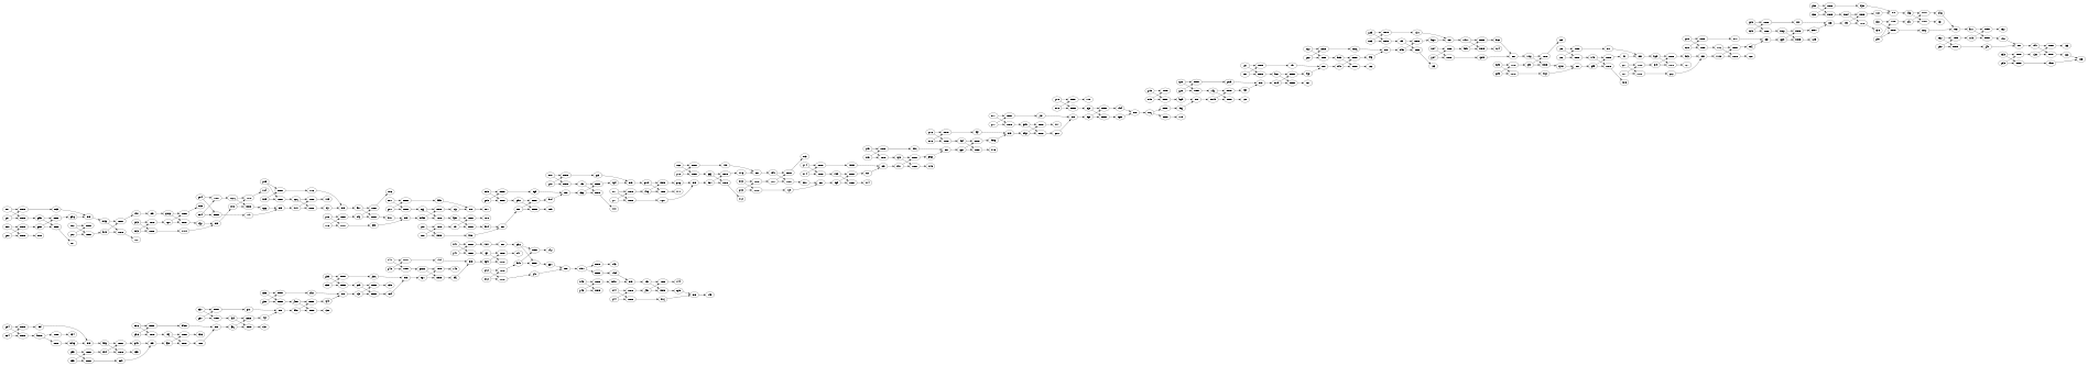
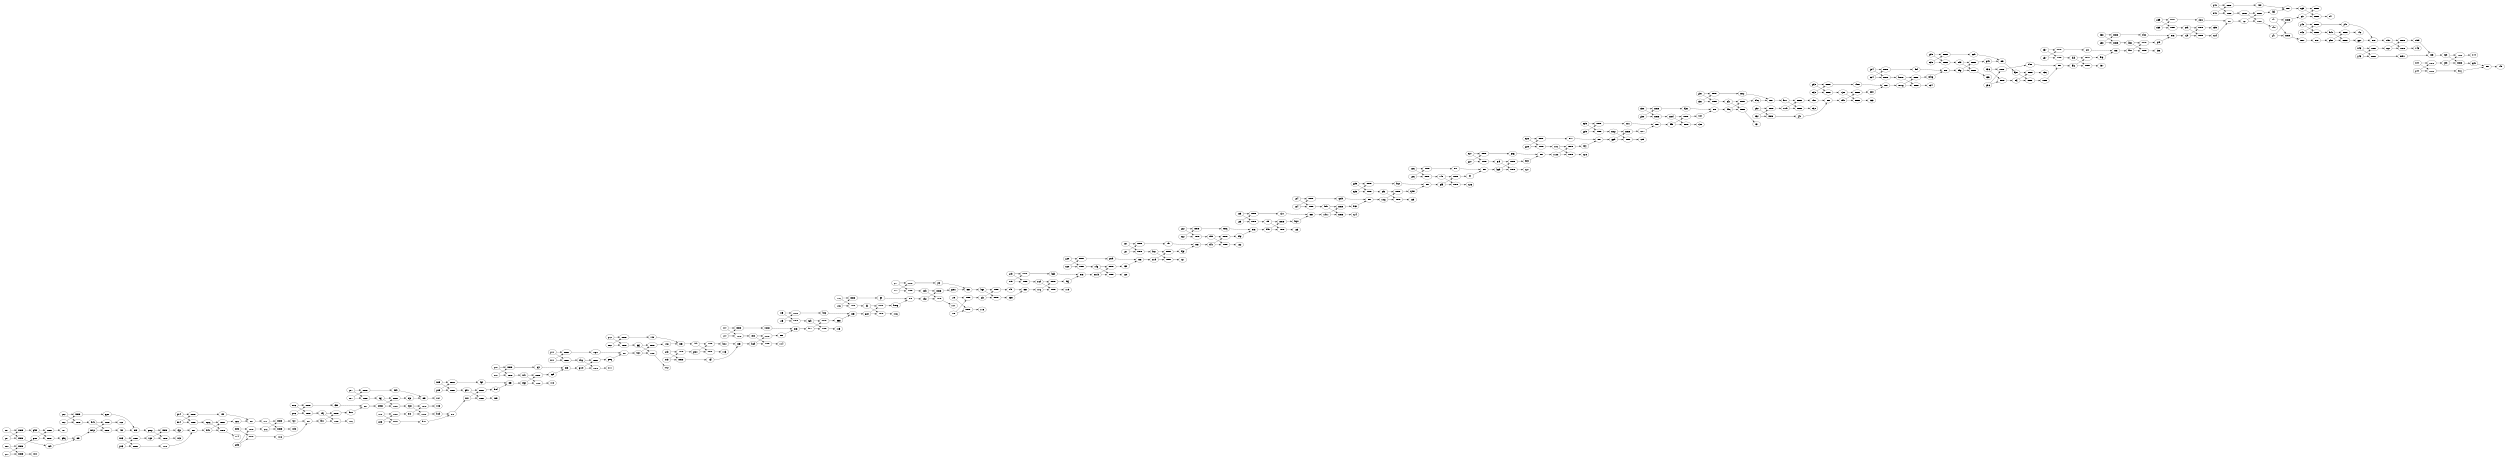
  digraph {
    rankdir=LR
    n1 [label=XOR]
    sfj
    n3 [label=XOR]
    n4 [label=AND]
    n5 [label=AND]
    qgg
    n7 [label=OR]
    z36
    n9 [label=AND]
    pjt
    n11 [label=OR]
    n12 [label=XOR]
    z25
    n14 [label=XOR]
    z33
    n16 [label=OR]
    ckp
    n18 [label=AND]
    n19 [label=XOR]
    n20 [label=XOR]
    bjm
    n22 [label=AND]
    n23 [label=XOR]
    n24 [label=AND]
    vkd
    n26 [label=OR]
    n27 [label=XOR]
    vvc
    n29 [label=AND]
    n30 [label=XOR]
    n31 [label=AND]
    tmq
    n33 [label=OR]
    n34 [label=AND]
    dvd
    cdj
    n37 [label=OR]
    n38 [label=XOR]
    z34
    n40 [label=AND]
    gqg
    n42 [label=OR]
    n43 [label=AND]
    pnb
    n45 [label=OR]
    n46 [label=OR]
    wsg
    n48 [label=AND]
    n49 [label=OR]
    fsw
    n51 [label=XOR]
    n52 [label=AND]
    n53 [label=XOR]
    nvr
    n55 [label=OR]
    n56 [label=XOR]
    cjs
    n58 [label=XOR]
    n59 [label=AND]
    n60 [label=OR]
    z45
    n62 [label=XOR]
    crd
    n64 [label=XOR]
    n65 [label=AND]
    n66 [label=XOR]
    z43
    n68 [label=AND]
    tch
    n70 [label=XOR]
    skf
    n72 [label=OR]
    bpb
    n74 [label=AND]
    fnf
    n76 [label=OR]
    n77 [label=XOR]
    pmm
    n79 [label=XOR]
    n80 [label=AND]
    n81 [label=AND]
    hjv
    n83 [label=OR]
+   mwg
    n85 [label=AND]
    n86 [label=AND]
    njc
    n88 [label=OR]
    n89 [label=OR]
    rhk
    n91 [label=AND]
    n92 [label=XOR]
    z30
    n94 [label=AND]
    qhq
    n96 [label=OR]
    spf
    n98 [label=AND]
    tdg
    n100 [label=XOR]
    rds
    n102 [label=OR]
    rbk
    n104 [label=AND]
    n105 [label=XOR]
    n106 [label=AND]
    kgh
    n108 [label=OR]
    vnm
    n110 [label=OR]
    n111 [label=XOR]
    z05
    n113 [label=AND]
    rmm
    n115 [label=OR]
    n116 [label=AND]
    frt
    n118 [label=XOR]
    tgj
    n120 [label=OR]
    nbp
    n122 [label=AND]
    n123 [label=XOR]
    z06
    n125 [label=AND]
    gpv
    n127 [label=OR]
    n128 [label=AND]
    z18
    n130 [label=AND]
    vfr
    n132 [label=OR]
    n133 [label=AND]
    qmb
    fjq
    n136 [label=AND]
    n137 [label=XOR]
    n138 [label=AND]
    qcg
    n140 [label=OR]
    n141 [label=OR]
    fjm
    n143 [label=XOR]
    dnk
    n145 [label=XOR]
    gms
    n147 [label=OR]
    z28
    n149 [label=AND]
    shn
    n151 [label=OR]
    n152 [label=OR]
    tcb
    n154 [label=XOR]
    n155 [label=AND]
    n156 [label=XOR]
    ghh
    n158 [label=XOR]
    n159 [label=AND]
    wkr
    n161 [label=XOR]
    rrq
    n163 [label=AND]
    n164 [label=XOR]
    n165 [label=XOR]
    z39
    n167 [label=AND]
    kgf
    n169 [label=XOR]
    z31
    z10
    n172 [label=XOR]
    z04
    n174 [label=XOR]
+   scd
    n176 [label=AND]
    qrb
    n178 [label=AND]
    jmc
    n180 [label=OR]
    n181 [label=AND]
    djm
    n183 [label=OR]
    mhg
    z44
    n186 [label=XOR]
    djd
    whv
    n189 [label=AND]
    sws
    n191 [label=AND]
    vbs
    n193 [label=OR]
    n194 [label=AND]
    wpw
    n196 [label=OR]
    bfg
    n198 [label=AND]
    n199 [label=XOR]
    n200 [label=AND]
    tst
    gmp
    n203 [label=AND]
    n204 [label=XOR]
    z41
    n206 [label=AND]
    wjw
    n208 [label=OR]
    n209 [label=XOR]
    z20
    n211 [label=AND]
    kbk
    n213 [label=AND]
    fjf
    n215 [label=AND]
    gvr
    n217 [label=OR]
    z40
    n219 [label=XOR]
    pnh
    n221 [label=XOR]
+   ngt
    z07
    n224 [label=XOR]
    qjc
    n226 [label=AND]
    n227 [label=XOR]
    tjh
    n229 [label=AND]
    swd
    n231 [label=AND]
    n232 [label=XOR]
    n233 [label=XOR]
    tgb
    n235 [label=XOR]
    n236 [label=XOR]
    nhj
    n238 [label=XOR]
    z09
    n240 [label=AND]
    nck
    z27
    djg
    hcb
    n245 [label=AND]
    jrk
    fvp
    hfj
    n249 [label=XOR]
    jkh
    n251 [label=XOR]
    z11
    n253 [label=XOR]
    vft
    n255 [label=AND]
    n256 [label=XOR]
    djp
    n258 [label=OR]
    hqw
    n260 [label=XOR]
    knh
    n262 [label=XOR]
    n263 [label=AND]
    n264 [label=XOR]
    smd
    n266 [label=AND]
    n267 [label=XOR]
    hmm
    bkc
    n270 [label=OR]
    dtw
    dvh
    n273 [label=AND]
    kvp
    n275 [label=OR]
    n276 [label=AND]
    mqr
    sst
    n279 [label=XOR]
    sbg
    n281 [label=AND]
    n282 [label=AND]
    vwc
    qsm
    bqj
    z17
    z19
    n288 [label=AND]
    rtn
    bsd
    n291 [label=OR]
    rwm
    n293 [label=XOR]
    pth
    n295 [label=AND]
    n296 [label=XOR]
    ggj
    n298 [label=AND]
    n299 [label=XOR]
    z13
    n301 [label=XOR]
    gdw
    z23
    n304 [label=XOR]
    z32
    wbw
    wrg
    n308 [label=OR]
    fdb
    n310 [label=XOR]
    btr
    bht
    n313 [label=XOR]
    n314 [label=XOR]
    z14
    n316 [label=XOR]
    z00
    n318 [label=AND]
    cmv
    n320 [label=XOR]
    tmp
    n322 [label=XOR]
    wkd
    z15
    cvf
    n326 [label=AND]
    vbm
    n328 [label=XOR]
    jkm
    n330 [label=XOR]
    vhb
    n332 [label=XOR]
    tpq
    hkk
    gtk
    n336 [label=XOR]
    rgn
    n338 [label=XOR]
    mpq
    hsw
    n341 [label=OR]
    pcn
    mwk
    gwd
    n345 [label=AND]
    sss
    fwv
    n348 [label=AND]
    n349 [label=AND]
    bmg
    n351 [label=AND]
    vjf
    n353 [label=XOR]
    rwk
    tns
    n356 [label=XOR]
    rfg
    tgm
    z38
    z03
    n361 [label=AND]
    bsc
    n363 [label=OR]
    pbn
    n365 [label=XOR]
    n366 [label=AND]
    vds
    n368 [label=AND]
    cbn
    n370 [label=OR]
    z37
    n372 [label=AND]
    rmv
    z21
    qvk
    mkm
    z01
    n378 [label=AND]
    gnn
    bgt
    n381 [label=AND]
    wwt
    n383 [label=AND]
    fvm
    hcv
    msp
    n387 [label=XOR]
    z24
    z26
    n390 [label=XOR]
    fcf
    n392 [label=XOR]
    tgv
    vkw
    n395 [label=AND]
    mbw
    z29
    n398 [label=AND]
    cck
    dcn
    n401 [label=AND]
    bkm
    z12
    gph
    z16
    z02
    n407 [label=XOR]
    pds
    vjb
    bpf
    n411 [label=AND]
    dwj
    n413 [label=XOR]
    bcv
    n415 [label=XOR]
    fvk
    z22
    dkc
    z35
    z08
    drk
    gpt
    z42
    cgh
    pnq
    n426 [label=AND]
    jjb
    qkf
    n429 [label=AND]
    jct
    n431 [label=XOR]
    fwk
    n433 [label=XOR]
    wjm
    n435 [label=XOR]
    pmv
    n437 [label=AND]
    tvw
    dvw
    n440 [label=AND]
+   gpn
    n442 [label=XOR]
    tdd
    x36
    y36
    y10
    x10
    x40
    y40
    x28
    y28
    y22
    x22
    y20
    x20
    x26
    y26
    x41
    y41
    x27
    y27
    y34
    x34
    y19
    x19
    x14
    y14
    y07
    x07
    y18
    x18
    x21
    y21
    y24
    x24
    x38
    y38
    x01
    y01
    x09
    y09
    y39
    x39
    x30
    y30
    x37
    y37
    y11
    x11
    x23
    y23
    x16
    y16
    y17
    x17
    x43
    y43
    y31
    x31
    x15
    y15
    x06
    y06
    y42
    x42
    x44
    y44
    y25
    x25
    x05
    y05
    y12
    n513 [label=x82]
    x08
    y08
    x00
    y00
    x29
    y29
    y33
    x33
    y03
    x03
    x04
    y04
    y13
    x13
    y32
    x32
    y35
    x35
    y02
    x02
    n1 -> sfj
    sfj -> n3
    sfj -> n4
    n3 -> z36
    n4 -> vnm
    n5 -> qgg
    qgg -> n7
    n7 -> sws
    n9 -> pjt
    pjt -> n11
    n11 -> gwd
    n12 -> z25
    n14 -> z33
    n16 -> ckp
    ckp -> n18
    ckp -> n19
    n18 -> spf
    n19 -> z10
    n20 -> bjm
    bjm -> n22
    bjm -> n23
    n22 -> bsd
    n23 -> z08
    n24 -> vkd
    vkd -> n26
    n26 -> cgh
    n27 -> vvc
    vvc -> n29
    vvc -> n30
    n29 -> cdj
    n30 -> z28
    n31 -> tmq
    tmq -> n33
    n33 -> hkk
    n34 -> dvd
    dvd -> n16
    cdj -> n37
    n37 -> gph
    n38 -> z34
    n40 -> gqg
    gqg -> n42
    n42 -> gpt
    n43 -> pnb
    pnb -> n45
    n45 -> swd
    n46 -> wsg
    wsg -> n12
    wsg -> n48
    n48 -> qsm
    n49 -> fsw
    fsw -> n51
    fsw -> n52
    n51 -> z06
    n52 -> dvw
    n53 -> nvr
    nvr -> n55
    n55 -> bpb
    n56 -> cjs
    cjs -> n58
    cjs -> n59
    n58 -> z41
    n60 -> z45
    n62 -> crd
    crd -> n64
    crd -> n65
    n64 -> z27
    n65 -> hcb
    n66 -> z43
    n68 -> tch
    tch -> n45
    n70 -> skf
    skf -> n72
    n72 -> rrq
    bpb -> n64
    bpb -> n65
    n74 -> fnf
    fnf -> n76
    n76 -> bfg
    n77 -> pmm
    pmm -> n79
    pmm -> n80
    n79 -> z40
    n80 -> hfj
    n81 -> hjv
    hjv -> n49
+   n83 -> mwg
+   mwg -> n38
+   mwg -> n85
    n85 -> mhg
    n86 -> njc
    njc -> n88
    n88 -> z07
    n89 -> rhk
    rhk -> n14
    rhk -> n91
    n91 -> pcn
    n92 -> z30
    n94 -> qhq
    qhq -> n96
    n96 -> msp
    spf -> n11
    n98 -> tdg
    tdg -> n33
    n100 -> rds
    rds -> n18
    rds -> n19
    n102 -> rbk
    rbk -> n104
    rbk -> n105
    n104 -> z13
    n105 -> hsw
    n106 -> kgh
    kgh -> n108
    n108 -> mwk
    vnm -> n110
    n110 -> fjq
    n111 -> z05
    n113 -> rmm
    rmm -> n115
    n115 -> dtw
    n116 -> frt
    frt -> n55
    n118 -> tgj
    tgj -> n20
    tgj -> n86
    n120 -> nbp
    nbp -> n122
    nbp -> n123
    n122 -> gms
    n123 -> z17
    n125 -> gpv
    gpv -> n127
    n127 -> whv
    n128 -> z18
    n130 -> vfr
    vfr -> n132
    n132 -> drk
    n133 -> qmb
    qmb -> n46
    fjq -> n136
    fjq -> n137
    n136 -> fvp
    n137 -> z37
    n138 -> qcg
    qcg -> n140
    n140 -> rwm
    n141 -> fjm
    fjm -> n3
    fjm -> n4
    n143 -> dnk
    dnk -> n98
    dnk -> n145
    n145 -> z22
    gms -> n147
    n147 -> bgt
    n149 -> shn
    shn -> n151
    n151 -> vjb
    n152 -> tcb
    tcb -> n154
    tcb -> n155
    n154 -> z44
    n155 -> qvk
    n156 -> ghh
    ghh -> n94
    ghh -> n158
    n158 -> z01
    n159 -> wkr
    wkr -> n116
    wkr -> n161
    n161 -> z26
    rrq -> n163
    rrq -> n164
    n163 -> bqj
    n164 -> z19
    n165 -> z39
    n167 -> kgf
    kgf -> n16
    n169 -> z31
    n172 -> z04
+   n174 -> scd
+   scd -> n163
+   scd -> n164
    n176 -> qrb
    qrb -> n151
    n178 -> jmc
    jmc -> n180
    n180 -> tgv
    n181 -> djm
    djm -> n183
    n183 -> dkc
    mhg -> n76
    n186 -> djd
    djd -> n136
    djd -> n137
    whv -> n66
    whv -> n189
    n189 -> wkd
    sws -> n81
    sws -> n111
    n191 -> vbs
    vbs -> n193
    n193 -> gmp
    n194 -> wpw
    wpw -> n196
    n196 -> hcv
    bfg -> n198
    bfg -> n199
    n198 -> gtk
    n199 -> z35
    n200 -> tst
    tst -> n115
    gmp -> n203
    gmp -> n204
    n203 -> djp
    n204 -> z03
    n206 -> wjw
    wjw -> n208
    n208 -> wbw
    n209 -> z20
    n211 -> kbk
    kbk -> n88
    n213 -> fjf
    fjf -> n120
    n215 -> gvr
    gvr -> n217
    n217 -> bht
    n219 -> pnh
    pnh -> n122
    pnh -> n123
+   n221 -> ngt
+   ngt -> n66
+   ngt -> n189
    n224 -> qjc
    qjc -> n70
    qjc -> n226
    n226 -> tgm
    n227 -> tjh
    tjh -> n169
    tjh -> n229
    n229 -> bkc
    swd -> n231
    swd -> n232
    n231 -> djg
    n232 -> z21
    n233 -> tgb
    tgb -> n40
    tgb -> n235
    n235 -> z15
    n236 -> nhj
    nhj -> n51
    nhj -> n52
    n238 -> z09
    n240 -> nck
    nck -> n96
    djg -> n132
    hcb -> n140
    n245 -> jrk
    jrk -> n127
    fvp -> n217
    hfj -> n26
    n249 -> jkh
    jkh -> n154
    jkh -> n155
    n251 -> z11
    n253 -> vft
    vft -> n255
    vft -> n256
    n255 -> hqw
    n256 -> z23
    djp -> n258
    n258 -> dvh
    hqw -> n208
    n260 -> knh
    knh -> n262
    knh -> n263
    n262 -> z24
    n263 -> dcn
    n264 -> smd
    smd -> n92
    smd -> n266
    n266 -> sst
    n267 -> hmm
    hmm -> n38
    hmm -> n85
    bkc -> n270
    n270 -> fwv
    dtw -> n40
    dtw -> n235
    dvh -> n5
    dvh -> n172
    n273 -> kvp
    kvp -> n275
    n275 -> qkf
    n276 -> mqr
    mqr -> n270
    sst -> n183
    n279 -> sbg
    sbg -> n251
    sbg -> n281
    n281 -> pnq
    n282 -> vwc
    vwc -> n49
    qsm -> n275
    bqj -> n108
    n288 -> rtn
    rtn -> n102
    bsd -> n291
    n291 -> tns
    rwm -> n29
    rwm -> n30
    n293 -> pth
    pth -> n165
    pth -> n295
    n295 -> cvf
    n296 -> ggj
    ggj -> n298
    ggj -> n299
    n298 -> wrg
    n299 -> z12
    n301 -> gdw
    gdw -> n34
    gdw -> n238
    n304 -> z32
    wbw -> n262
    wbw -> n263
    wrg -> n102
    n308 -> fdb
    fdb -> n92
    fdb -> n266
    n310 -> btr
    btr -> n22
    btr -> n23
    bht -> n176
    bht -> n313
    n313 -> z38
    n314 -> z14
    n316 -> z00
    n318 -> cmv
    cmv -> n308
    n320 -> tmp
    tmp -> n318
    tmp -> n322
    n322 -> z29
    wkd -> n152
    cvf -> n180
    n326 -> vbm
    vbm -> n83
    n328 -> jkm
    jkm -> n176
    jkm -> n313
    n330 -> vhb
    vhb -> n200
    vhb -> n314
    n332 -> tpq
    tpq -> n81
    tpq -> n111
    hkk -> n255
    hkk -> n256
    gtk -> n141
    n336 -> rgn
    rgn -> n203
    rgn -> n204
    n338 -> mpq
    mpq -> n5
    mpq -> n172
    hsw -> n341
    n341 -> bpf
    pcn -> n83
    mwk -> n68
    mwk -> n209
    gwd -> n251
    gwd -> n281
    n345 -> sss
    sss -> n308
    fwv -> n304
    fwv -> n348
    n348 -> vkw
    n349 -> bmg
    bmg -> n120
    n351 -> vjf
    vjf -> n341
    n353 -> rwk
    rwk -> n304
    rwk -> n348
    tns -> n34
    tns -> n238
    n356 -> rfg
    rfg -> n68
    rfg -> n209
    tgm -> n72
    n361 -> bsc
    bsc -> n42
    n363 -> pbn
    pbn -> n125
    pbn -> n365
    n365 -> z42
    n366 -> vds
    vds -> n7
    n368 -> cbn
    cbn -> n370
    n370 -> mkm
    n372 -> rmv
    rmv -> n363
    qvk -> n60
    mkm -> n20
    mkm -> n86
    n378 -> gnn
    gnn -> n94
    gnn -> n158
    bgt -> n70
    bgt -> n226
    n381 -> wwt
    wwt -> n258
    n383 -> fvm
    fvm -> n291
    hcv -> n298
    hcv -> n299
    msp -> n191
    msp -> n387
    n387 -> z02
    n390 -> fcf
    fcf -> n349
    fcf -> n392
    n392 -> z16
    tgv -> n79
    tgv -> n80
    vkw -> n89
    n395 -> mbw
    mbw -> n152
    n398 -> cck
    cck -> n141
    dcn -> n46
    n401 -> bkm
    bkm -> n110
    gph -> n318
    gph -> n322
    n407 -> pds
    pds -> n12
    pds -> n48
    vjb -> n165
    vjb -> n295
    bpf -> n200
    bpf -> n314
    n411 -> dwj
    dwj -> n60
    n413 -> bcv
    bcv -> n231
    bcv -> n232
    n415 -> fvk
    fvk -> n125
    fvk -> n365
    dkc -> n169
    dkc -> n229
    drk -> n98
    drk -> n145
    gpt -> n349
    gpt -> n392
    cgh -> n58
    cgh -> n59
    pnq -> n196
    n426 -> jjb
    jjb -> n89
    qkf -> n116
    qkf -> n161
    n429 -> jct
    jct -> n147
    n431 -> fwk
    fwk -> n191
    fwk -> n387
    n433 -> wjm
    wjm -> n14
    wjm -> n91
    n435 -> pmv
    pmv -> n104
    pmv -> n105
    n437 -> tvw
    tvw -> n37
    dvw -> n370
+   n440 -> gpn
+   gpn -> n193
    n442 -> tdd
    tdd -> n198
    tdd -> n199
    x36 -> n1
    x36 -> n401
    y36 -> n1
    y36 -> n401
    y10 -> n9
    y10 -> n100
    x10 -> n9
    x10 -> n100
    x40 -> n24
    x40 -> n77
    y40 -> n24
    y40 -> n77
    x28 -> n27
    x28 -> n437
    y28 -> n27
    y28 -> n437
    y22 -> n31
    y22 -> n143
    x22 -> n31
    x22 -> n143
    y20 -> n43
    y20 -> n356
    x20 -> n43
    x20 -> n356
    x26 -> n53
    x26 -> n159
    y26 -> n53
    y26 -> n159
    x41 -> n56
    x41 -> n372
    y41 -> n56
    y41 -> n372
    x27 -> n62
    x27 -> n138
    y27 -> n62
    y27 -> n138
    y34 -> n74
    y34 -> n267
    x34 -> n74
    x34 -> n267
    y19 -> n106
    y19 -> n174
    x19 -> n106
    x19 -> n174
    x14 -> n113
    x14 -> n330
    y14 -> n113
    y14 -> n330
    y07 -> n118
    y07 -> n211
    x07 -> n118
    x07 -> n211
    y18 -> n128
    y18 -> n224
    x18 -> n128
    x18 -> n224
    x21 -> n130
    x21 -> n413
    y21 -> n130
    y21 -> n413
    y24 -> n133
    y24 -> n260
    x24 -> n133
    x24 -> n260
    x38 -> n149
    x38 -> n328
    y38 -> n149
    y38 -> n328
    x01 -> n156
    x01 -> n240
    y01 -> n156
    y01 -> n240
    x09 -> n167
    x09 -> n301
    y09 -> n167
    y09 -> n301
    y39 -> n178
    y39 -> n293
    x39 -> n178
    x39 -> n293
    x30 -> n181
    x30 -> n264
    y30 -> n181
    y30 -> n264
    x37 -> n186
    x37 -> n215
    y37 -> n186
    y37 -> n215
    y11 -> n194
    y11 -> n279
    x11 -> n194
    x11 -> n279
    x23 -> n206
    x23 -> n253
    y23 -> n206
    y23 -> n253
    x16 -> n213
    x16 -> n390
    y16 -> n213
    y16 -> n390
    y17 -> n219
    y17 -> n429
    x17 -> n219
    x17 -> n429
    x43 -> n221
    x43 -> n395
    y43 -> n221
    y43 -> n395
    y31 -> n227
    y31 -> n276
    x31 -> n227
    x31 -> n276
    x15 -> n233
    x15 -> n361
    y15 -> n233
    y15 -> n361
    x06 -> n236
    x06 -> n368
    y06 -> n236
    y06 -> n368
    y42 -> n245
    y42 -> n415
    x42 -> n245
    x42 -> n415
    x44 -> n249
    x44 -> n411
    y44 -> n249
    y44 -> n411
    y25 -> n273
    y25 -> n407
    x25 -> n273
    x25 -> n407
    x05 -> n282
    x05 -> n332
    y05 -> n282
    y05 -> n332
    y12 -> n288
    y12 -> n296
    n513 -> n288
    n513 -> n296
    x08 -> n310
    x08 -> n383
    y08 -> n310
    y08 -> n383
    x00 -> n316
    x00 -> n378
    y00 -> n316
    y00 -> n378
    x29 -> n320
    x29 -> n345
    y29 -> n320
    y29 -> n345
    y33 -> n326
    y33 -> n433
    x33 -> n326
    x33 -> n433
    y03 -> n336
    y03 -> n381
    x03 -> n336
    x03 -> n381
    x04 -> n338
    x04 -> n366
    y04 -> n338
    y04 -> n366
    y13 -> n351
    y13 -> n435
    x13 -> n351
    x13 -> n435
    y32 -> n353
    y32 -> n426
    x32 -> n353
    x32 -> n426
    y35 -> n398
    y35 -> n442
    x35 -> n398
    x35 -> n442
    y02 -> n431
    y02 -> n440
    x02 -> n431
    x02 -> n440
  }
